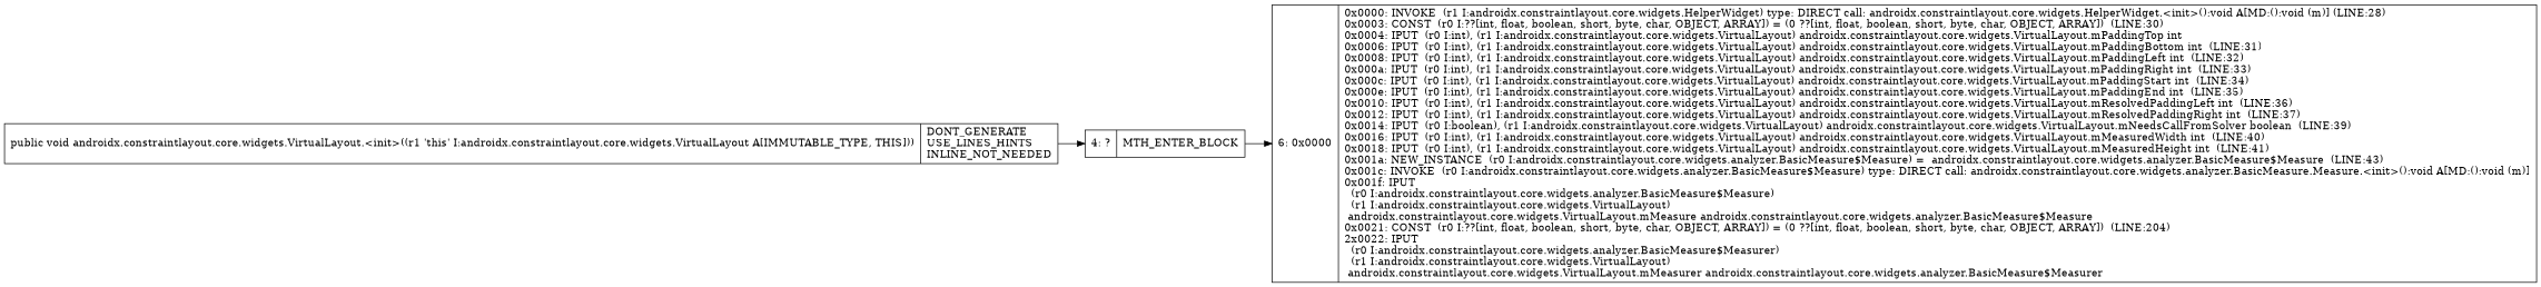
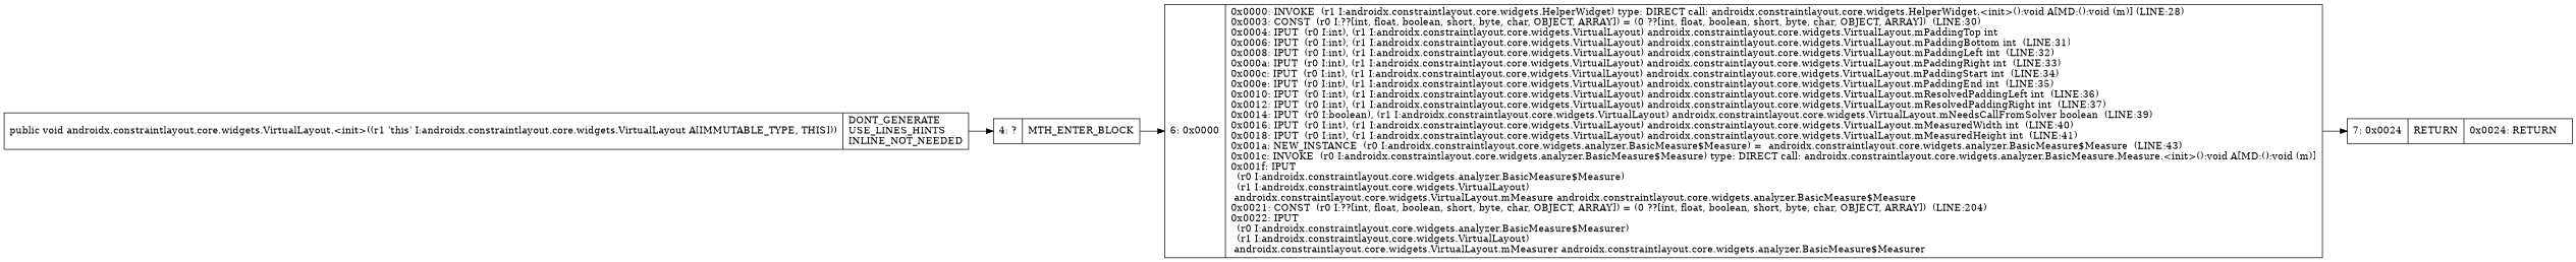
  digraph {
    rankdir=LR
    node [shape=record]
    n1 [label="{4\:\ ?|MTH_ENTER_BLOCK\l}"]
-   n2 [label="{6\:\ 0x0000|0x0000: INVOKE  (r1 I:androidx.constraintlayout.core.widgets.HelperWidget) type: DIRECT call: androidx.constraintlayout.core.widgets.HelperWidget.\<init\>():void A[MD:():void (m)] (LINE:28)\l0x0003: CONST  (r0 I:??[int, float, boolean, short, byte, char, OBJECT, ARRAY]) = (0 ??[int, float, boolean, short, byte, char, OBJECT, ARRAY])  (LINE:30)\l0x0004: IPUT  (r0 I:int), (r1 I:androidx.constraintlayout.core.widgets.VirtualLayout) androidx.constraintlayout.core.widgets.VirtualLayout.mPaddingTop int \l0x0006: IPUT  (r0 I:int), (r1 I:androidx.constraintlayout.core.widgets.VirtualLayout) androidx.constraintlayout.core.widgets.VirtualLayout.mPaddingBottom int  (LINE:31)\l0x0008: IPUT  (r0 I:int), (r1 I:androidx.constraintlayout.core.widgets.VirtualLayout) androidx.constraintlayout.core.widgets.VirtualLayout.mPaddingLeft int  (LINE:32)\l0x000a: IPUT  (r0 I:int), (r1 I:androidx.constraintlayout.core.widgets.VirtualLayout) androidx.constraintlayout.core.widgets.VirtualLayout.mPaddingRight int  (LINE:33)\l0x000c: IPUT  (r0 I:int), (r1 I:androidx.constraintlayout.core.widgets.VirtualLayout) androidx.constraintlayout.core.widgets.VirtualLayout.mPaddingStart int  (LINE:34)\l0x000e: IPUT  (r0 I:int), (r1 I:androidx.constraintlayout.core.widgets.VirtualLayout) androidx.constraintlayout.core.widgets.VirtualLayout.mPaddingEnd int  (LINE:35)\l0x0010: IPUT  (r0 I:int), (r1 I:androidx.constraintlayout.core.widgets.VirtualLayout) androidx.constraintlayout.core.widgets.VirtualLayout.mResolvedPaddingLeft int  (LINE:36)\l0x0012: IPUT  (r0 I:int), (r1 I:androidx.constraintlayout.core.widgets.VirtualLayout) androidx.constraintlayout.core.widgets.VirtualLayout.mResolvedPaddingRight int  (LINE:37)\l0x0014: IPUT  (r0 I:boolean), (r1 I:androidx.constraintlayout.core.widgets.VirtualLayout) androidx.constraintlayout.core.widgets.VirtualLayout.mNeedsCallFromSolver boolean  (LINE:39)\l0x0016: IPUT  (r0 I:int), (r1 I:androidx.constraintlayout.core.widgets.VirtualLayout) androidx.constraintlayout.core.widgets.VirtualLayout.mMeasuredWidth int  (LINE:40)\l0x0018: IPUT  (r0 I:int), (r1 I:androidx.constraintlayout.core.widgets.VirtualLayout) androidx.constraintlayout.core.widgets.VirtualLayout.mMeasuredHeight int  (LINE:41)\l0x001a: NEW_INSTANCE  (r0 I:androidx.constraintlayout.core.widgets.analyzer.BasicMeasure$Measure) =  androidx.constraintlayout.core.widgets.analyzer.BasicMeasure$Measure  (LINE:43)\l0x001c: INVOKE  (r0 I:androidx.constraintlayout.core.widgets.analyzer.BasicMeasure$Measure) type: DIRECT call: androidx.constraintlayout.core.widgets.analyzer.BasicMeasure.Measure.\<init\>():void A[MD:():void (m)]\l0x001f: IPUT  \l  (r0 I:androidx.constraintlayout.core.widgets.analyzer.BasicMeasure$Measure)\l  (r1 I:androidx.constraintlayout.core.widgets.VirtualLayout)\l androidx.constraintlayout.core.widgets.VirtualLayout.mMeasure androidx.constraintlayout.core.widgets.analyzer.BasicMeasure$Measure \l0x0021: CONST  (r0 I:??[int, float, boolean, short, byte, char, OBJECT, ARRAY]) = (0 ??[int, float, boolean, short, byte, char, OBJECT, ARRAY])  (LINE:204)\l2x0022: IPUT  \l  (r0 I:androidx.constraintlayout.core.widgets.analyzer.BasicMeasure$Measurer)\l  (r1 I:androidx.constraintlayout.core.widgets.VirtualLayout)\l androidx.constraintlayout.core.widgets.VirtualLayout.mMeasurer androidx.constraintlayout.core.widgets.analyzer.BasicMeasure$Measurer \l}"]
+   n2 [label="{6\:\ 0x0000|0x0000: INVOKE  (r1 I:androidx.constraintlayout.core.widgets.HelperWidget) type: DIRECT call: androidx.constraintlayout.core.widgets.HelperWidget.\<init\>():void A[MD:():void (m)] (LINE:28)\l0x0003: CONST  (r0 I:??[int, float, boolean, short, byte, char, OBJECT, ARRAY]) = (0 ??[int, float, boolean, short, byte, char, OBJECT, ARRAY])  (LINE:30)\l0x0004: IPUT  (r0 I:int), (r1 I:androidx.constraintlayout.core.widgets.VirtualLayout) androidx.constraintlayout.core.widgets.VirtualLayout.mPaddingTop int \l0x0006: IPUT  (r0 I:int), (r1 I:androidx.constraintlayout.core.widgets.VirtualLayout) androidx.constraintlayout.core.widgets.VirtualLayout.mPaddingBottom int  (LINE:31)\l0x0008: IPUT  (r0 I:int), (r1 I:androidx.constraintlayout.core.widgets.VirtualLayout) androidx.constraintlayout.core.widgets.VirtualLayout.mPaddingLeft int  (LINE:32)\l0x000a: IPUT  (r0 I:int), (r1 I:androidx.constraintlayout.core.widgets.VirtualLayout) androidx.constraintlayout.core.widgets.VirtualLayout.mPaddingRight int  (LINE:33)\l0x000c: IPUT  (r0 I:int), (r1 I:androidx.constraintlayout.core.widgets.VirtualLayout) androidx.constraintlayout.core.widgets.VirtualLayout.mPaddingStart int  (LINE:34)\l0x000e: IPUT  (r0 I:int), (r1 I:androidx.constraintlayout.core.widgets.VirtualLayout) androidx.constraintlayout.core.widgets.VirtualLayout.mPaddingEnd int  (LINE:35)\l0x0010: IPUT  (r0 I:int), (r1 I:androidx.constraintlayout.core.widgets.VirtualLayout) androidx.constraintlayout.core.widgets.VirtualLayout.mResolvedPaddingLeft int  (LINE:36)\l0x0012: IPUT  (r0 I:int), (r1 I:androidx.constraintlayout.core.widgets.VirtualLayout) androidx.constraintlayout.core.widgets.VirtualLayout.mResolvedPaddingRight int  (LINE:37)\l0x0014: IPUT  (r0 I:boolean), (r1 I:androidx.constraintlayout.core.widgets.VirtualLayout) androidx.constraintlayout.core.widgets.VirtualLayout.mNeedsCallFromSolver boolean  (LINE:39)\l0x0016: IPUT  (r0 I:int), (r1 I:androidx.constraintlayout.core.widgets.VirtualLayout) androidx.constraintlayout.core.widgets.VirtualLayout.mMeasuredWidth int  (LINE:40)\l0x0018: IPUT  (r0 I:int), (r1 I:androidx.constraintlayout.core.widgets.VirtualLayout) androidx.constraintlayout.core.widgets.VirtualLayout.mMeasuredHeight int  (LINE:41)\l0x001a: NEW_INSTANCE  (r0 I:androidx.constraintlayout.core.widgets.analyzer.BasicMeasure$Measure) =  androidx.constraintlayout.core.widgets.analyzer.BasicMeasure$Measure  (LINE:43)\l0x001c: INVOKE  (r0 I:androidx.constraintlayout.core.widgets.analyzer.BasicMeasure$Measure) type: DIRECT call: androidx.constraintlayout.core.widgets.analyzer.BasicMeasure.Measure.\<init\>():void A[MD:():void (m)]\l0x001f: IPUT  \l  (r0 I:androidx.constraintlayout.core.widgets.analyzer.BasicMeasure$Measure)\l  (r1 I:androidx.constraintlayout.core.widgets.VirtualLayout)\l androidx.constraintlayout.core.widgets.VirtualLayout.mMeasure androidx.constraintlayout.core.widgets.analyzer.BasicMeasure$Measure \l0x0021: CONST  (r0 I:??[int, float, boolean, short, byte, char, OBJECT, ARRAY]) = (0 ??[int, float, boolean, short, byte, char, OBJECT, ARRAY])  (LINE:204)\l0x0022: IPUT  \l  (r0 I:androidx.constraintlayout.core.widgets.analyzer.BasicMeasure$Measurer)\l  (r1 I:androidx.constraintlayout.core.widgets.VirtualLayout)\l androidx.constraintlayout.core.widgets.VirtualLayout.mMeasurer androidx.constraintlayout.core.widgets.analyzer.BasicMeasure$Measurer \l}"]
+   n3 [label="{7\:\ 0x0024|RETURN\l|0x0024: RETURN   \l}"]
    n4 [label="{public void androidx.constraintlayout.core.widgets.VirtualLayout.\<init\>((r1 'this' I:androidx.constraintlayout.core.widgets.VirtualLayout A[IMMUTABLE_TYPE, THIS]))  | DONT_GENERATE\lUSE_LINES_HINTS\lINLINE_NOT_NEEDED\l}"]
    n1 -> n2
+   n2 -> n3
    n4 -> n1
  }
